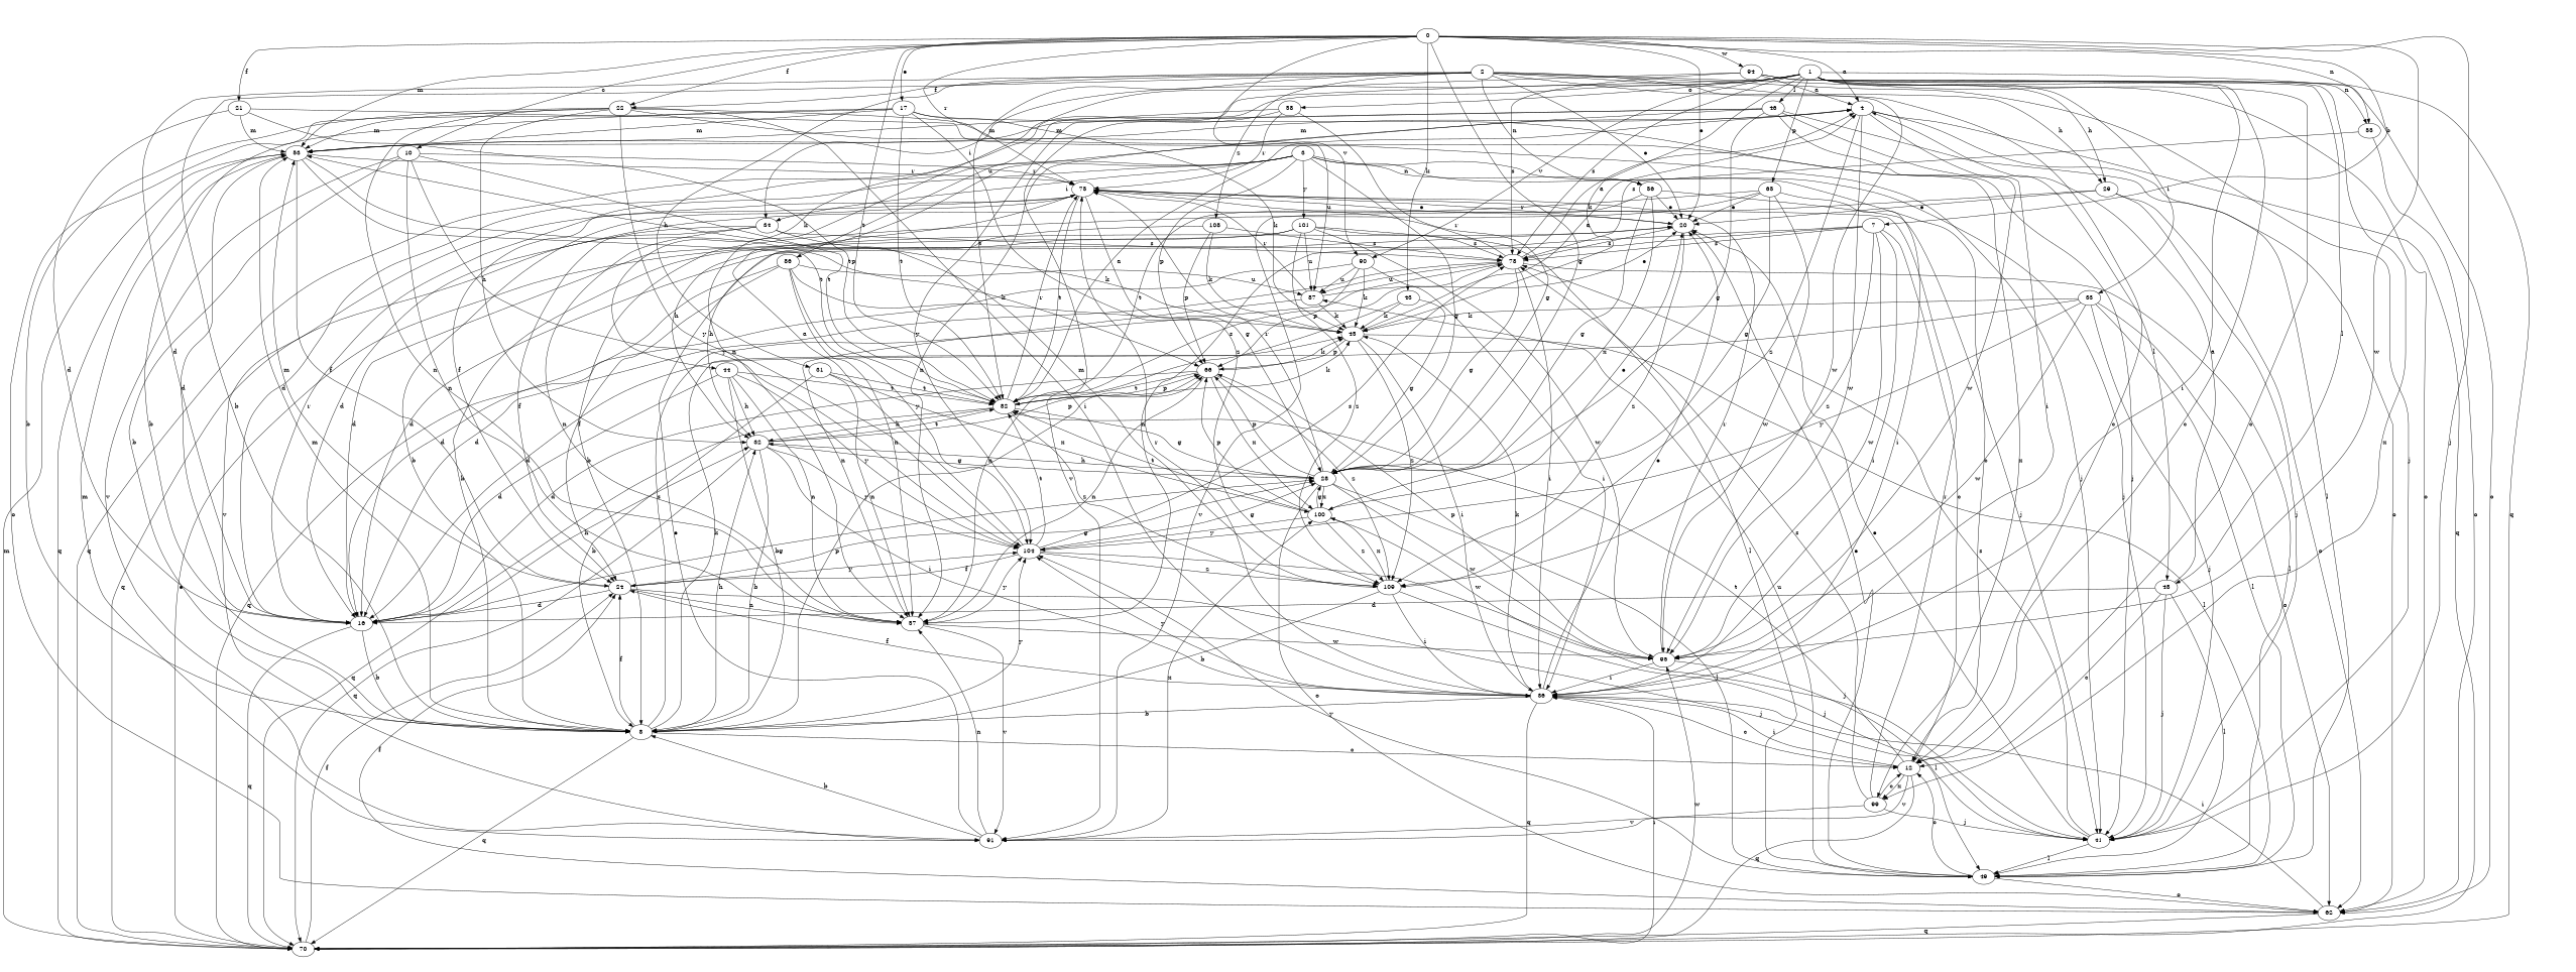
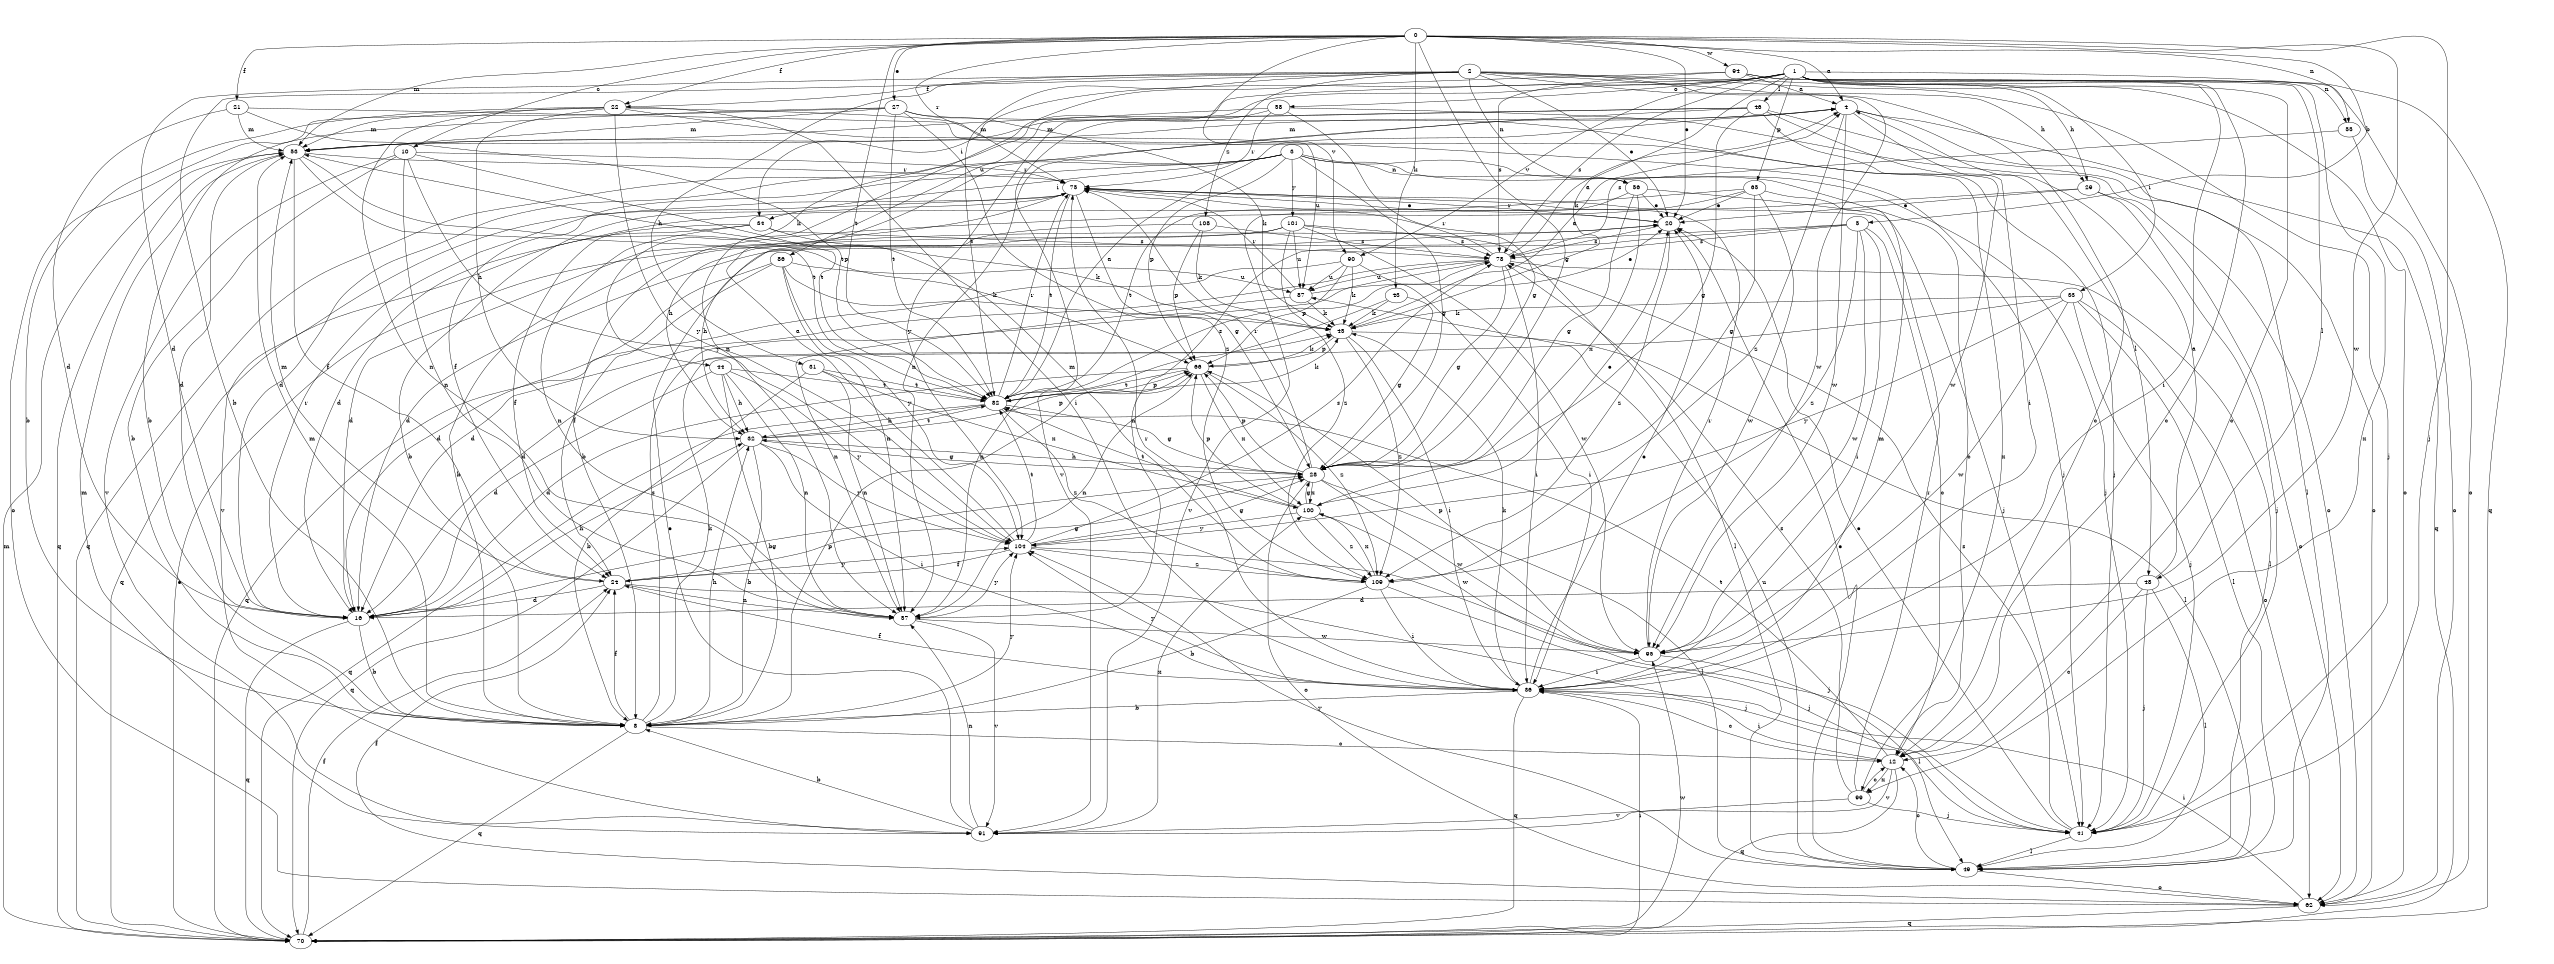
  strict digraph {
    0
    4
-   7
+   7 [label=5]
    10
-   17
+   17 [label=27]
    20
    21
    22
    28
    41
    43
    53
    55
    75
    82
    90
    94
    95
    48
    70
    49
    109
    12
    78
    16
    36
    57
    8
    104
    91
    45
    62
    99
    32
    87
    66
    100
    24
    1
    29
    33
    34
    44
    46
    58
    65
    86
    2
    31
    56
    108
    3
    101
    0 -> 4 [label=a]
    0 -> 7 [label=b]
    0 -> 10 [label=c]
    0 -> 17 [label=e]
    0 -> 20 [label=e]
    0 -> 21 [label=f]
    0 -> 22 [label=f]
    0 -> 28 [label=g]
    0 -> 41 [label=j]
    0 -> 43 [label=k]
    0 -> 53 [label=m]
    0 -> 55 [label=n]
    0 -> 75 [label=r]
    0 -> 82 [label=t]
    0 -> 90 [label=v]
    0 -> 94 [label=w]
    0 -> 95 [label=w]
    4 -> 53 [label=m]
    4 -> 95 [label=w]
    4 -> 48 [label=l]
    4 -> 70 [label=q]
    4 -> 49 [label=l]
    4 -> 109 [label=z]
    7 -> 95 [label=w]
    7 -> 109 [label=z]
    7 -> 12 [label=c]
    7 -> 78 [label=s]
    7 -> 16 [label=d]
    7 -> 36 [label=i]
    7 -> 57 [label=n]
    10 -> 75 [label=r]
    10 -> 82 [label=t]
    10 -> 57 [label=n]
    10 -> 8 [label=b]
    10 -> 104 [label=y]
    10 -> 91 [label=v]
    17 -> 53 [label=m]
    17 -> 82 [label=t]
    17 -> 109 [label=z]
    17 -> 8 [label=b]
    17 -> 45 [label=k]
    17 -> 62 [label=o]
    17 -> 99 [label=x]
    20 -> 75 [label=r]
    20 -> 109 [label=z]
    20 -> 78 [label=s]
    21 -> 41 [label=j]
    21 -> 53 [label=m]
    21 -> 82 [label=t]
    21 -> 16 [label=d]
    22 -> 41 [label=j]
    22 -> 53 [label=m]
    22 -> 36 [label=i]
    22 -> 57 [label=n]
    22 -> 8 [label=b]
    22 -> 104 [label=y]
    22 -> 32 [label=h]
    22 -> 87 [label=u]
    28 -> 75 [label=r]
    28 -> 95 [label=w]
    28 -> 49 [label=l]
    28 -> 62 [label=o]
    28 -> 32 [label=h]
    28 -> 66 [label=p]
    28 -> 100 [label=x]
    41 -> 20 [label=e]
    41 -> 49 [label=l]
    41 -> 78 [label=s]
    43 -> 28 [label=g]
    43 -> 57 [label=n]
    43 -> 45 [label=k]
    53 -> 75 [label=r]
    53 -> 82 [label=t]
    53 -> 70 [label=q]
    53 -> 16 [label=d]
    53 -> 66 [label=p]
    53 -> 24 [label=f]
    55 -> 78 [label=s]
    55 -> 62 [label=o]
    75 -> 20 [label=e]
    75 -> 28 [label=g]
    75 -> 82 [label=t]
    75 -> 8 [label=b]
    75 -> 91 [label=v]
    75 -> 32 [label=h]
    82 -> 4 [label=a]
    82 -> 28 [label=g]
    82 -> 75 [label=r]
    82 -> 70 [label=q]
    82 -> 109 [label=z]
    82 -> 78 [label=s]
    82 -> 45 [label=k]
    82 -> 32 [label=h]
    82 -> 66 [label=p]
    90 -> 70 [label=q]
    90 -> 36 [label=i]
    90 -> 45 [label=k]
    90 -> 87 [label=u]
    90 -> 66 [label=p]
    94 -> 4 [label=a]
    94 -> 12 [label=c]
    94 -> 78 [label=s]
    94 -> 36 [label=i]
    94 -> 57 [label=n]
    95 -> 75 [label=r]
    95 -> 49 [label=l]
    95 -> 36 [label=i]
    95 -> 66 [label=p]
    48 -> 4 [label=a]
    48 -> 41 [label=j]
    48 -> 49 [label=l]
    48 -> 12 [label=c]
    48 -> 16 [label=d]
    70 -> 20 [label=e]
    70 -> 53 [label=m]
    70 -> 95 [label=w]
    70 -> 36 [label=i]
    70 -> 24 [label=f]
    49 -> 20 [label=e]
    49 -> 12 [label=c]
    49 -> 104 [label=y]
    49 -> 62 [label=o]
    49 -> 87 [label=u]
    109 -> 41 [label=j]
    109 -> 53 [label=m]
    109 -> 36 [label=i]
    109 -> 8 [label=b]
    109 -> 100 [label=x]
    12 -> 82 [label=t]
    12 -> 70 [label=q]
    12 -> 36 [label=i]
    12 -> 91 [label=v]
    12 -> 99 [label=x]
    78 -> 4 [label=a]
    78 -> 28 [label=g]
    78 -> 75 [label=r]
    78 -> 49 [label=l]
    78 -> 16 [label=d]
    78 -> 36 [label=i]
    78 -> 87 [label=u]
    16 -> 28 [label=g]
    16 -> 75 [label=r]
    16 -> 70 [label=q]
    16 -> 8 [label=b]
    16 -> 32 [label=h]
    36 -> 20 [label=e]
    36 -> 75 [label=r]
    36 -> 70 [label=q]
    36 -> 12 [label=c]
    36 -> 8 [label=b]
    36 -> 104 [label=y]
    36 -> 45 [label=k]
    36 -> 24 [label=f]
    57 -> 95 [label=w]
    57 -> 104 [label=y]
    57 -> 91 [label=v]
    8 -> 53 [label=m]
    8 -> 70 [label=q]
    8 -> 12 [label=c]
    8 -> 78 [label=s]
    8 -> 104 [label=y]
    8 -> 45 [label=k]
    8 -> 32 [label=h]
    8 -> 66 [label=p]
    8 -> 24 [label=f]
    104 -> 4 [label=a]
    104 -> 28 [label=g]
    104 -> 41 [label=j]
    104 -> 82 [label=t]
    104 -> 109 [label=z]
    104 -> 78 [label=s]
    104 -> 24 [label=f]
    91 -> 20 [label=e]
    91 -> 53 [label=m]
    91 -> 57 [label=n]
    91 -> 8 [label=b]
    91 -> 100 [label=x]
    45 -> 4 [label=a]
    45 -> 49 [label=l]
    45 -> 109 [label=z]
    45 -> 36 [label=i]
    45 -> 66 [label=p]
    62 -> 70 [label=q]
    62 -> 36 [label=i]
    62 -> 24 [label=f]
    99 -> 41 [label=j]
    99 -> 75 [label=r]
    99 -> 12 [label=c]
    99 -> 78 [label=s]
    99 -> 91 [label=v]
    32 -> 28 [label=g]
    32 -> 82 [label=t]
    32 -> 70 [label=q]
    32 -> 36 [label=i]
    32 -> 8 [label=b]
    32 -> 104 [label=y]
    32 -> 66 [label=p]
    87 -> 20 [label=e]
    87 -> 75 [label=r]
    87 -> 57 [label=n]
    87 -> 45 [label=k]
    66 -> 82 [label=t]
    66 -> 109 [label=z]
    66 -> 16 [label=d]
    66 -> 57 [label=n]
    66 -> 45 [label=k]
    66 -> 100 [label=x]
    100 -> 20 [label=e]
    100 -> 28 [label=g]
    100 -> 82 [label=t]
    100 -> 95 [label=w]
    100 -> 109 [label=z]
    100 -> 104 [label=y]
    100 -> 66 [label=p]
    24 -> 28 [label=g]
    24 -> 41 [label=j]
    24 -> 53 [label=m]
    24 -> 16 [label=d]
    24 -> 57 [label=n]
    24 -> 104 [label=y]
    1 -> 55 [label=n]
    1 -> 90 [label=v]
    1 -> 48 [label=l]
    1 -> 70 [label=q]
    1 -> 12 [label=c]
    1 -> 78 [label=s]
    1 -> 45 [label=k]
    1 -> 62 [label=o]
    1 -> 99 [label=x]
    1 -> 29 [label=h]
    1 -> 33 [label=i]
    1 -> 34 [label=i]
    1 -> 44 [label=k]
    1 -> 46 [label=l]
    1 -> 58 [label=o]
    1 -> 65 [label=p]
    1 -> 86 [label=u]
    29 -> 20 [label=e]
    29 -> 41 [label=j]
    29 -> 91 [label=v]
    29 -> 62 [label=o]
    33 -> 41 [label=j]
    33 -> 95 [label=w]
    33 -> 49 [label=l]
    33 -> 16 [label=d]
    33 -> 104 [label=y]
    33 -> 45 [label=k]
    33 -> 62 [label=o]
    34 -> 70 [label=q]
    34 -> 78 [label=s]
    34 -> 57 [label=n]
    34 -> 45 [label=k]
    34 -> 24 [label=f]
    44 -> 82 [label=t]
    44 -> 16 [label=d]
    44 -> 57 [label=n]
    44 -> 8 [label=b]
    44 -> 104 [label=y]
    44 -> 32 [label=h]
    46 -> 28 [label=g]
    46 -> 53 [label=m]
    46 -> 95 [label=w]
    46 -> 36 [label=i]
    46 -> 57 [label=n]
    46 -> 104 [label=y]
    46 -> 62 [label=o]
    58 -> 28 [label=g]
    58 -> 53 [label=m]
    58 -> 75 [label=r]
    58 -> 91 [label=v]
+   58 -> 62 [label=o]
    65 -> 20 [label=e]
    65 -> 28 [label=g]
    65 -> 95 [label=w]
    65 -> 16 [label=d]
-   65 -> 36 [label=i]
+   65 -> 36 [label=m]
    65 -> 8 [label=b]
    86 -> 16 [label=d]
    86 -> 57 [label=n]
    86 -> 104 [label=y]
    86 -> 45 [label=k]
    86 -> 87 [label=u]
    86 -> 24 [label=f]
    2 -> 20 [label=e]
    2 -> 22 [label=f]
    2 -> 41 [label=j]
    2 -> 82 [label=t]
    2 -> 95 [label=w]
    2 -> 12 [label=c]
    2 -> 16 [label=d]
    2 -> 8 [label=b]
    2 -> 62 [label=o]
    2 -> 29 [label=h]
    2 -> 31 [label=h]
    2 -> 56 [label=n]
    2 -> 108 [label=z]
    31 -> 82 [label=t]
    31 -> 57 [label=n]
    31 -> 8 [label=b]
    31 -> 100 [label=x]
    56 -> 20 [label=e]
    56 -> 28 [label=g]
    56 -> 41 [label=j]
    56 -> 82 [label=t]
    56 -> 100 [label=x]
    108 -> 78 [label=s]
    108 -> 45 [label=k]
    108 -> 32 [label=h]
    108 -> 66 [label=p]
    3 -> 28 [label=g]
    3 -> 41 [label=j]
    3 -> 70 [label=q]
    3 -> 12 [label=c]
    3 -> 16 [label=d]
    3 -> 66 [label=p]
    3 -> 24 [label=f]
    3 -> 34 [label=i]
    3 -> 56 [label=n]
    3 -> 101 [label=y]
    101 -> 95 [label=w]
    101 -> 49 [label=l]
    101 -> 109 [label=z]
    101 -> 78 [label=s]
    101 -> 16 [label=d]
    101 -> 8 [label=b]
    101 -> 87 [label=u]
  }
